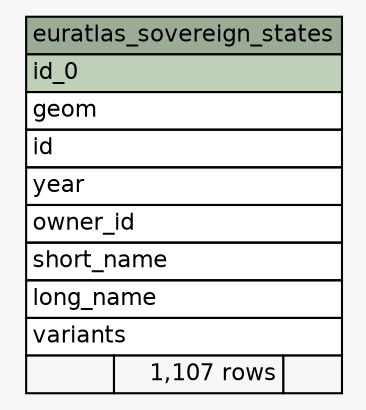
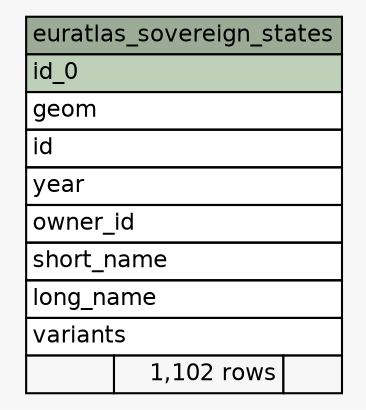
  digraph {
    bgcolor="#f7f7f7"
    fontname=Helvetica
    fontsize=11
    nodesep=0.18
    rankdir=RL
    ranksep=0.46
-   n1 [fontname=Helvetica fontsize=11 label=<     <TABLE BORDER="0" CELLBORDER="1" CELLSPACING="0" BGCOLOR="#ffffff">       <TR><TD COLSPAN="3" BGCOLOR="#9bab96" ALIGN="CENTER">euratlas_sovereign_states</TD></TR>       <TR><TD PORT="id_0" COLSPAN="3" BGCOLOR="#bed1b8" ALIGN="LEFT">id_0</TD></TR>       <TR><TD PORT="geom" COLSPAN="3" ALIGN="LEFT">geom</TD></TR>       <TR><TD PORT="id" COLSPAN="3" ALIGN="LEFT">id</TD></TR>       <TR><TD PORT="year" COLSPAN="3" ALIGN="LEFT">year</TD></TR>       <TR><TD PORT="owner_id" COLSPAN="3" ALIGN="LEFT">owner_id</TD></TR>       <TR><TD PORT="short_name" COLSPAN="3" ALIGN="LEFT">short_name</TD></TR>       <TR><TD PORT="long_name" COLSPAN="3" ALIGN="LEFT">long_name</TD></TR>       <TR><TD PORT="variants" COLSPAN="3" ALIGN="LEFT">variants</TD></TR>       <TR><TD ALIGN="LEFT" BGCOLOR="#f7f7f7">  </TD><TD ALIGN="RIGHT" BGCOLOR="#f7f7f7">1,107 rows</TD><TD ALIGN="RIGHT" BGCOLOR="#f7f7f7">  </TD></TR>     </TABLE>> shape=plaintext]
+   n1 [fontname=Helvetica fontsize=11 label=<     <TABLE BORDER="0" CELLBORDER="1" CELLSPACING="0" BGCOLOR="#ffffff">       <TR><TD COLSPAN="3" BGCOLOR="#9bab96" ALIGN="CENTER">euratlas_sovereign_states</TD></TR>       <TR><TD PORT="id_0" COLSPAN="3" BGCOLOR="#bed1b8" ALIGN="LEFT">id_0</TD></TR>       <TR><TD PORT="geom" COLSPAN="3" ALIGN="LEFT">geom</TD></TR>       <TR><TD PORT="id" COLSPAN="3" ALIGN="LEFT">id</TD></TR>       <TR><TD PORT="year" COLSPAN="3" ALIGN="LEFT">year</TD></TR>       <TR><TD PORT="owner_id" COLSPAN="3" ALIGN="LEFT">owner_id</TD></TR>       <TR><TD PORT="short_name" COLSPAN="3" ALIGN="LEFT">short_name</TD></TR>       <TR><TD PORT="long_name" COLSPAN="3" ALIGN="LEFT">long_name</TD></TR>       <TR><TD PORT="variants" COLSPAN="3" ALIGN="LEFT">variants</TD></TR>       <TR><TD ALIGN="LEFT" BGCOLOR="#f7f7f7">  </TD><TD ALIGN="RIGHT" BGCOLOR="#f7f7f7">1,102 rows</TD><TD ALIGN="RIGHT" BGCOLOR="#f7f7f7">  </TD></TR>     </TABLE>> shape=plaintext]
  }
